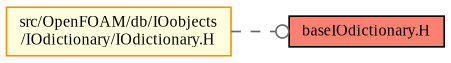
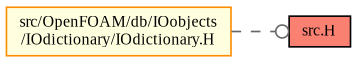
  digraph {
    rankdir=LR
    fontname="Liberation Serif"
    node [fontname="Liberation Serif" fontsize=10 shape=record style=filled]
    n1 [color=darkorange fillcolor=lightyellow fontcolor=black height=0.2 label="src/OpenFOAM/db/IOobjects\l/IOdictionary/IOdictionary.H" width=0.4]
-   n2 [color=black height=0.2 label="baseIOdictionary.H" width=0.4 fillcolor=salmon]
+   n2 [color=black height=0.2 label="src.H" width=0.4 fillcolor=salmon]
    n1 -> n2 [color=gray40 fontname="Liberation Serif" fontsize=10 labelfontname=Helvetica labelfontsize=10 style=dashed arrowhead=odot]
  }
